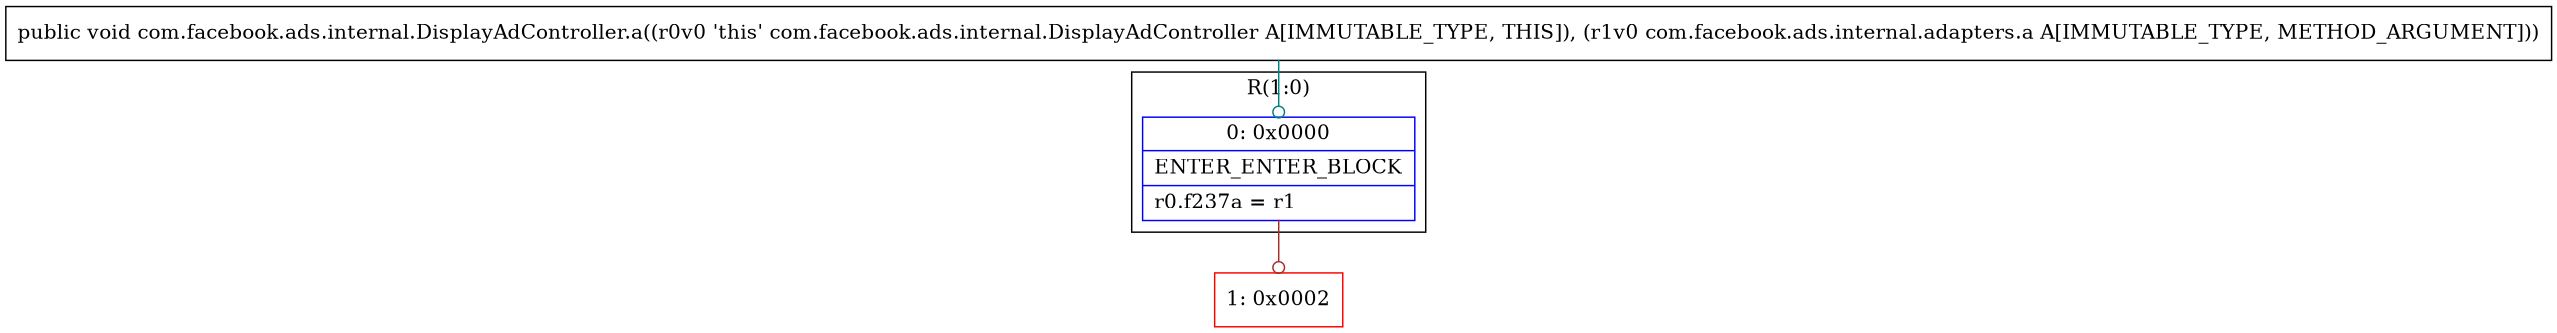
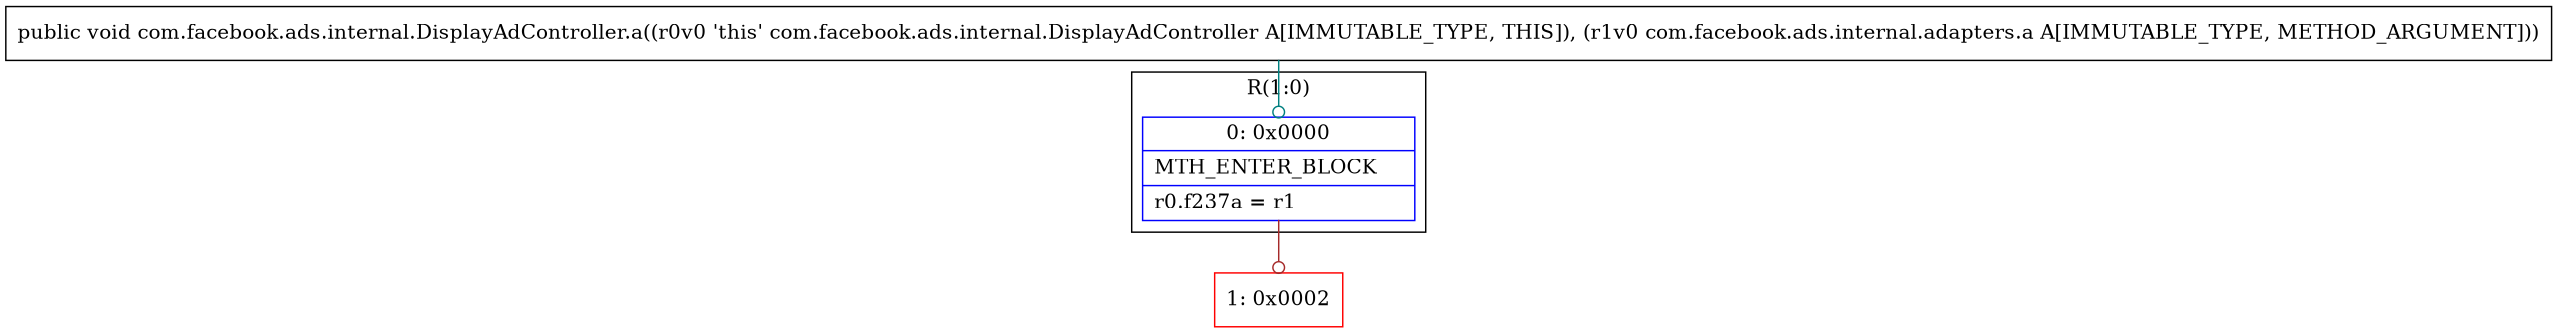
  digraph {
    node [shape=record]
    edge [arrowhead=odot]
-   n1 [color=blue label="{0\:\ 0x0000|ENTER_ENTER_BLOCK\l|r0.f237a = r1\l}"]
+   n1 [color=blue label="{0\:\ 0x0000|MTH_ENTER_BLOCK\l|r0.f237a = r1\l}"]
    n2 [color=red label="{1\:\ 0x0002}"]
    n3 [label="{public void com.facebook.ads.internal.DisplayAdController.a((r0v0 'this' com.facebook.ads.internal.DisplayAdController A[IMMUTABLE_TYPE, THIS]), (r1v0 com.facebook.ads.internal.adapters.a A[IMMUTABLE_TYPE, METHOD_ARGUMENT])) }"]
    subgraph cluster_1 {
      label="R(1:0)"
      n1
    }
    n1 -> n2 [color=brown]
    n3 -> n1 [color=teal]
  }
